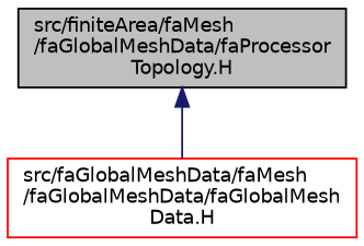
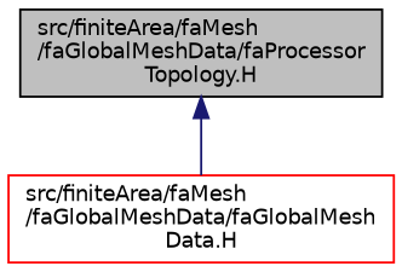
  digraph {
    node [fontname=Helvetica fontsize=10 shape=record]
    n1 [color=black fillcolor=grey75 fontcolor=black height=0.2 label="src/finiteArea/faMesh\l/faGlobalMeshData/faProcessor\lTopology.H" style=filled width=0.4]
-   n2 [color=red height=0.2 label="src/faGlobalMeshData/faMesh\l/faGlobalMeshData/faGlobalMesh\lData.H" width=0.4]
+   n2 [color=red height=0.2 label="src/finiteArea/faMesh\l/faGlobalMeshData/faGlobalMesh\lData.H" width=0.4]
    n1 -> n2 [color=midnightblue dir=back fontname=Helvetica fontsize=10 labelfontname=Helvetica labelfontsize=10 style=solid]
  }
